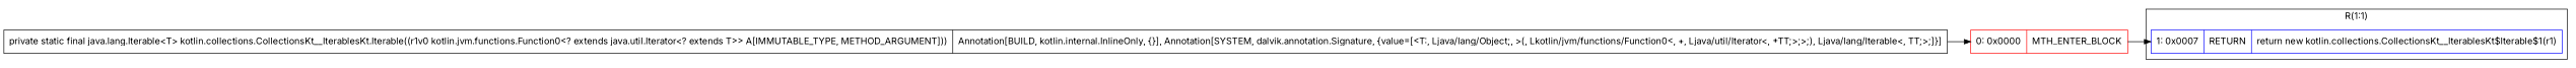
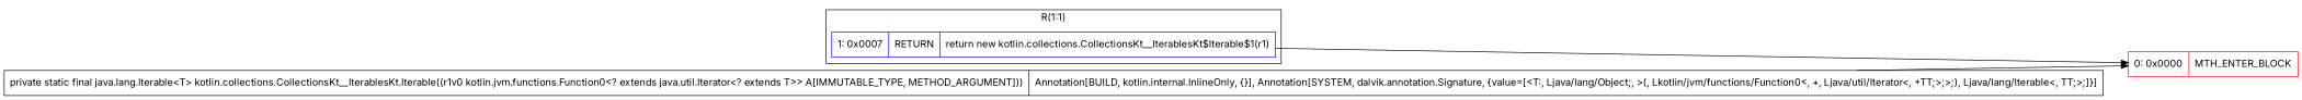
  digraph {
    rankdir=LR
    fontname=Inter
    node [shape=record fontname=Inter]
    edge [fontname=Inter]
    n1 [color=blue label="{1\:\ 0x0007|RETURN\l|return new kotlin.collections.CollectionsKt__IterablesKt$Iterable$1(r1)\l}"]
    n2 [color=red label="{0\:\ 0x0000|MTH_ENTER_BLOCK\l}"]
    n3 [label="{private static final java.lang.Iterable\<T\> kotlin.collections.CollectionsKt__IterablesKt.Iterable((r1v0 kotlin.jvm.functions.Function0\<? extends java.util.Iterator\<? extends T\>\> A[IMMUTABLE_TYPE, METHOD_ARGUMENT]))  | Annotation[BUILD, kotlin.internal.InlineOnly, \{\}], Annotation[SYSTEM, dalvik.annotation.Signature, \{value=[\<T:, Ljava\/lang\/Object;, \>(, Lkotlin\/jvm\/functions\/Function0\<, +, Ljava\/util\/Iterator\<, +TT;\>;\>;), Ljava\/lang\/Iterable\<, TT;\>;]\}]\l}"]
    subgraph cluster_1 {
      label="R(1:1)"
      n1
    }
-   n2 -> n1
+   n1 -> n2
    n3 -> n2
  }
